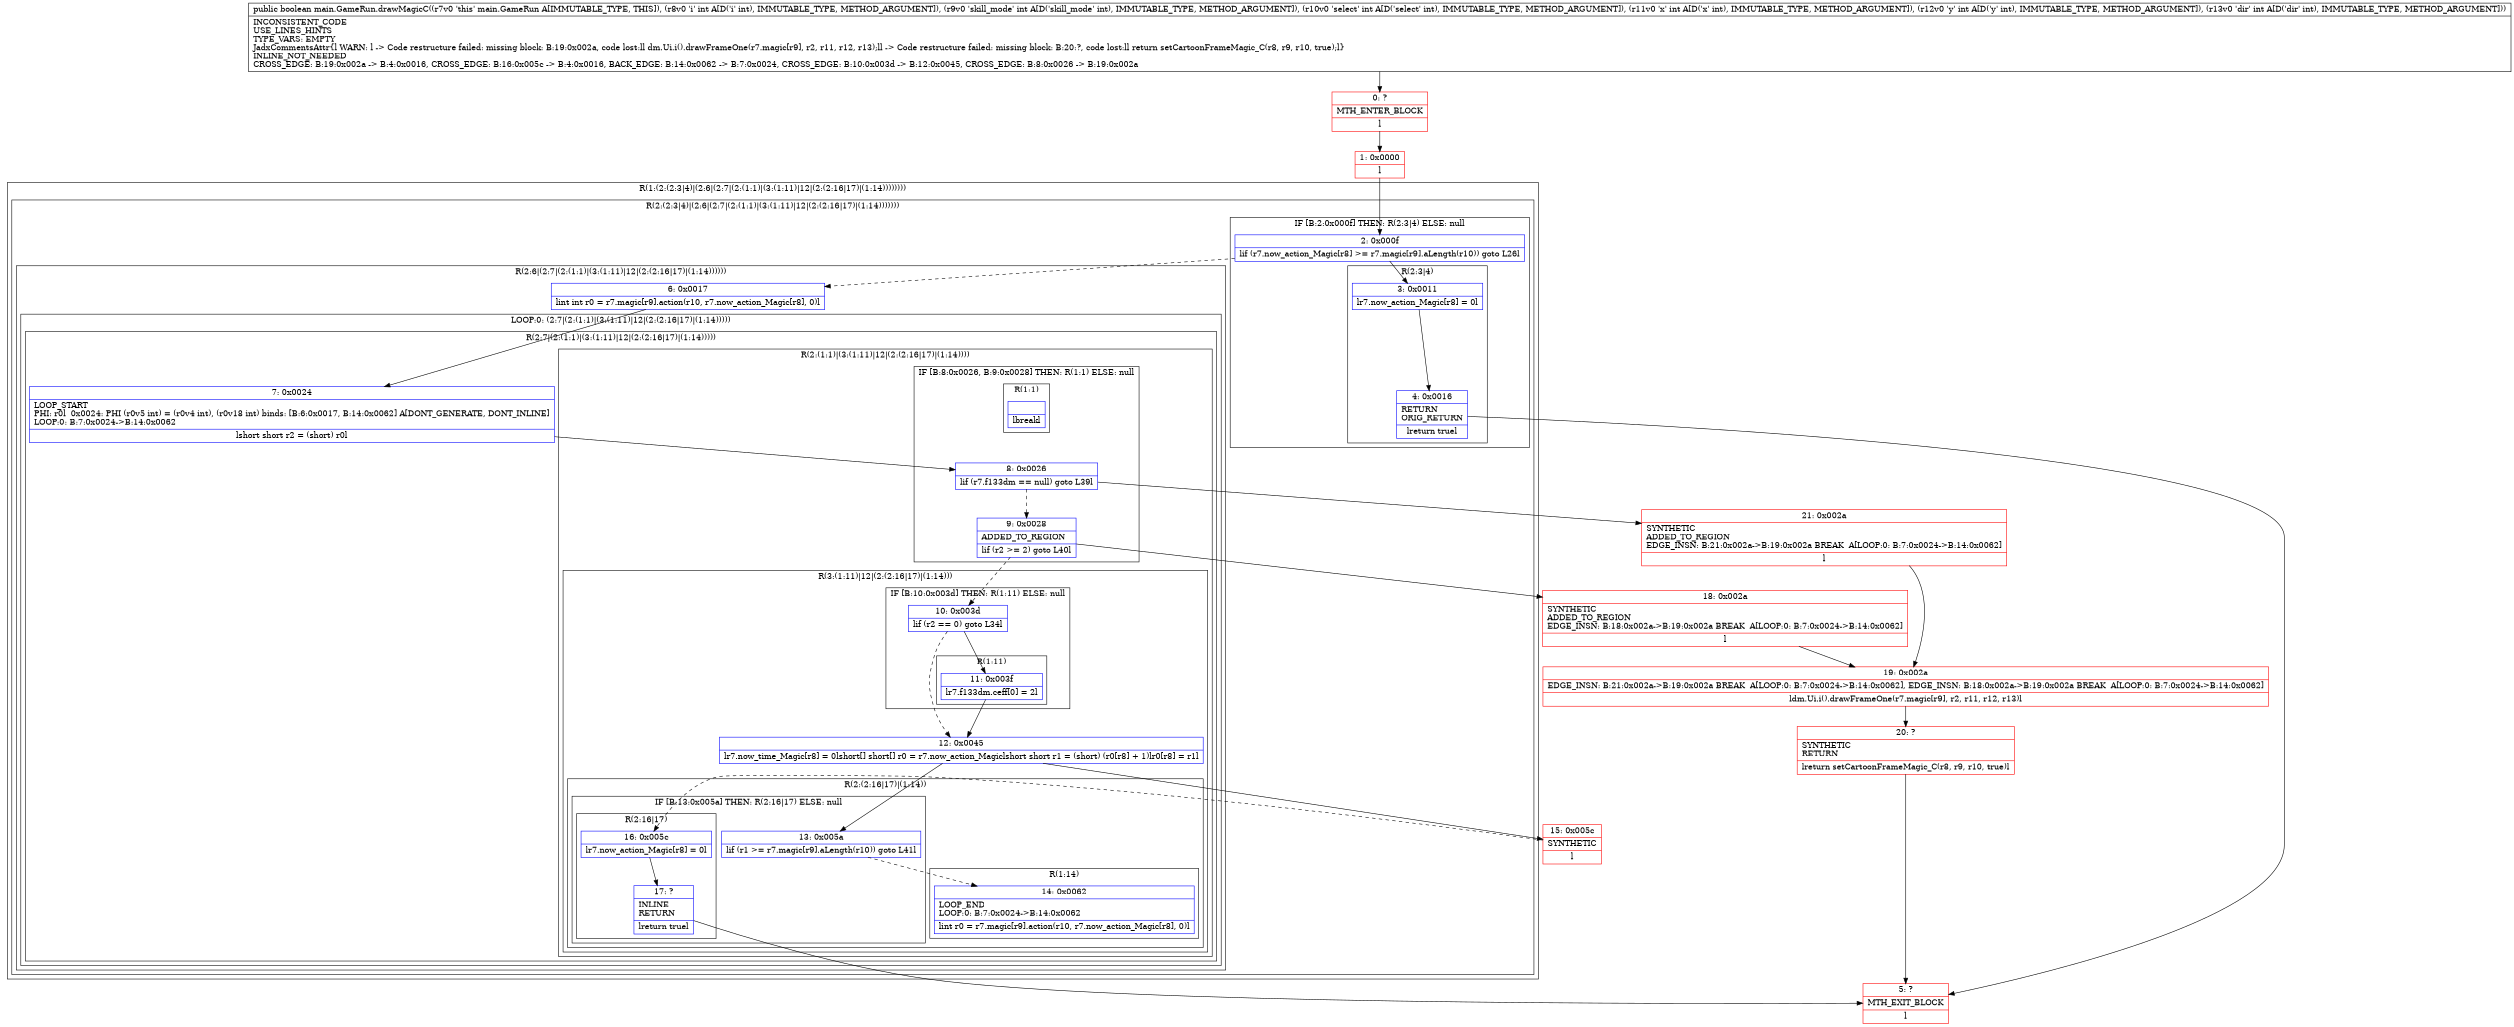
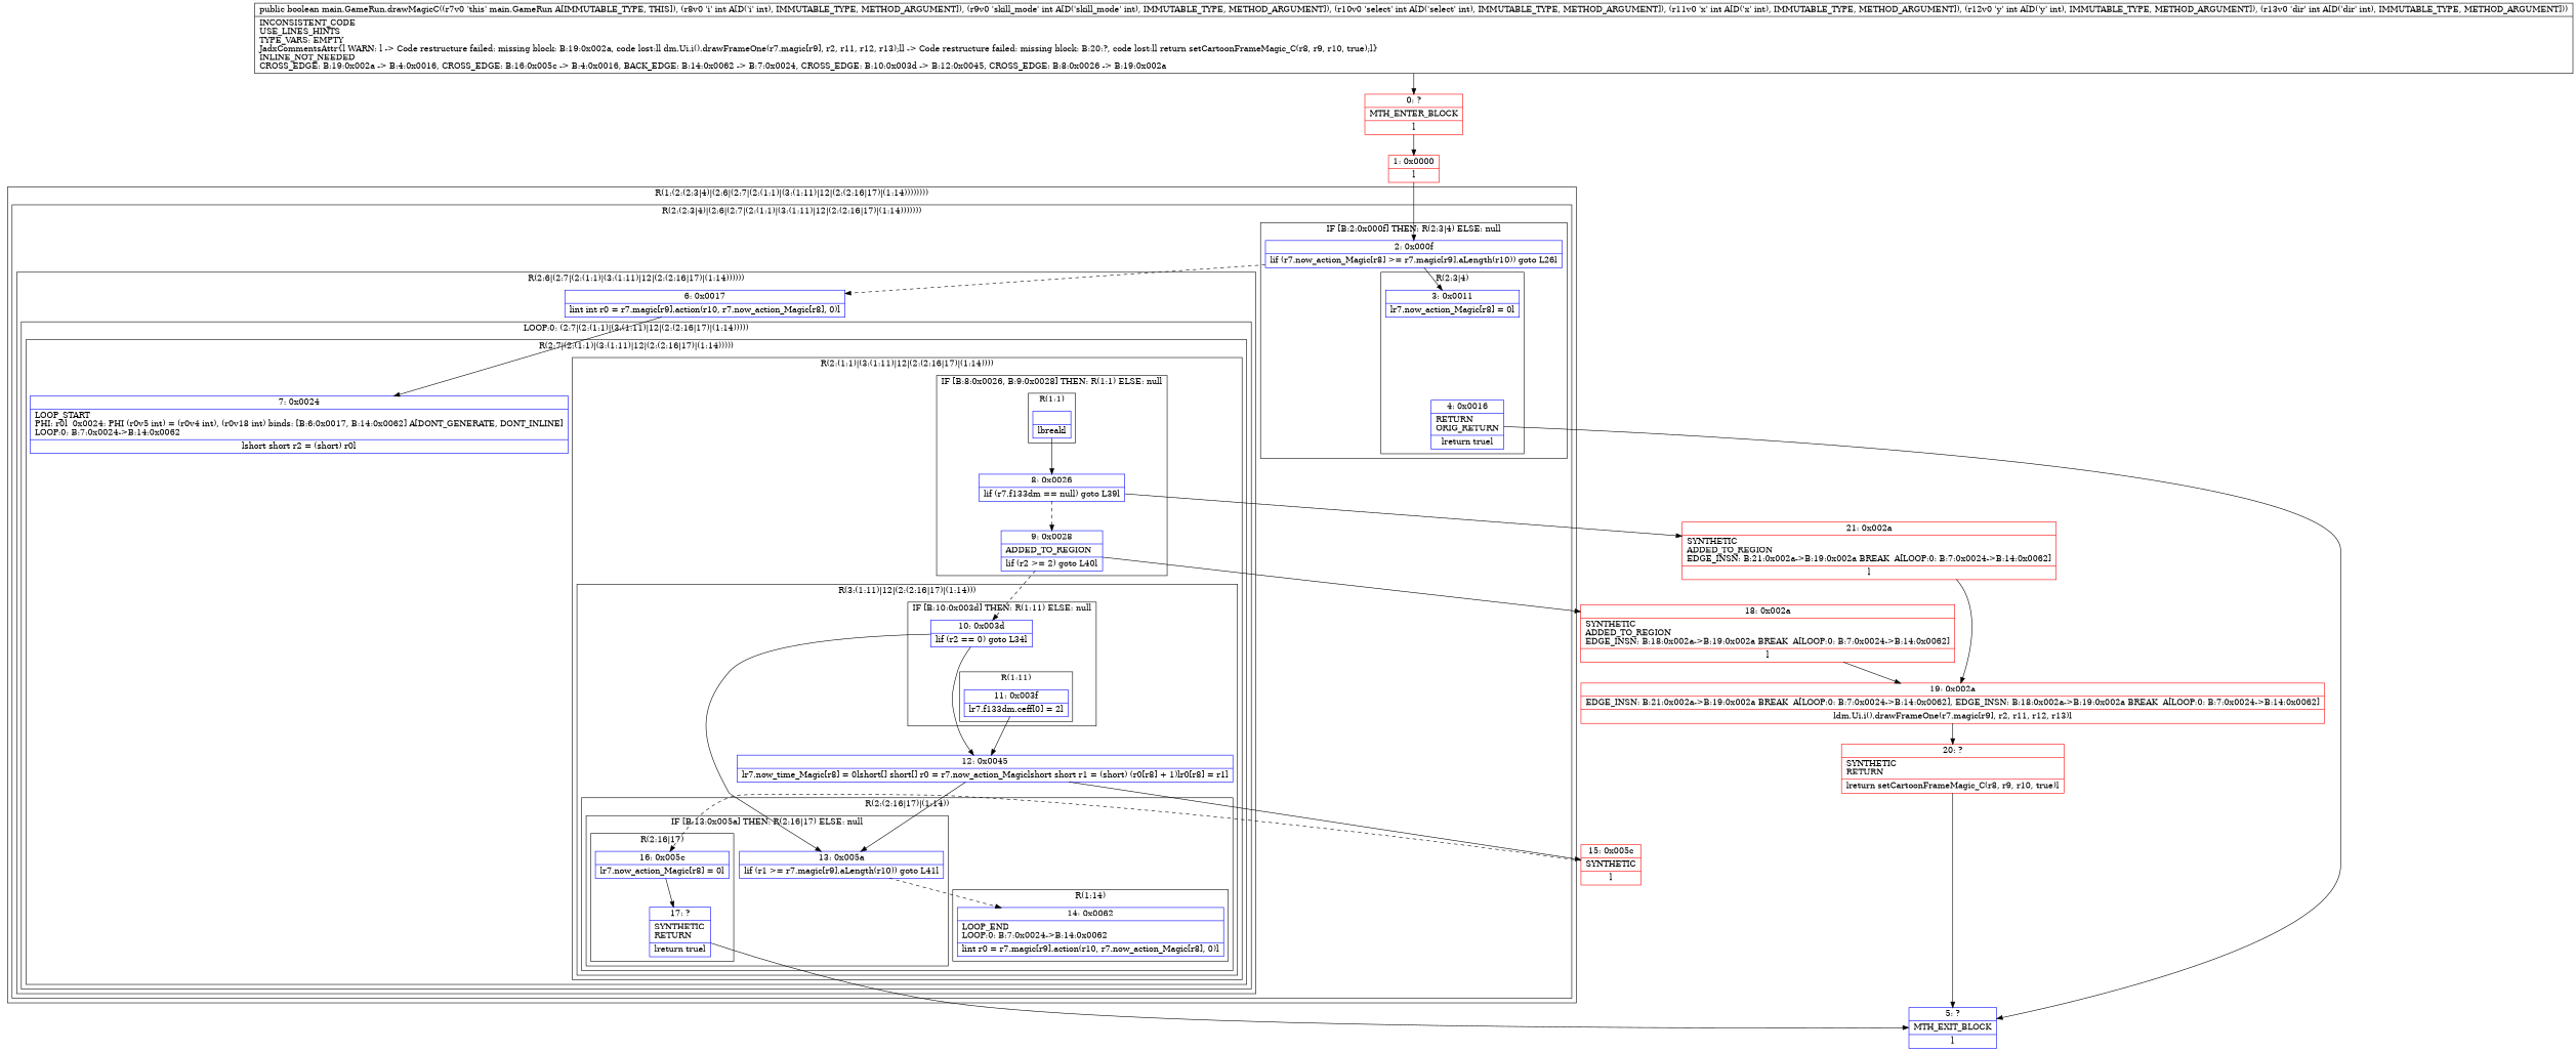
  digraph {
    node [color=blue shape=record]
    n1 [label="{3\:\ 0x0011|lr7.now_action_Magic[r8] = 0l}"]
    n2 [label="{4\:\ 0x0016|RETURN\lORIG_RETURN\l|lreturn truel}"]
    n3 [label="{2\:\ 0x000f|lif (r7.now_action_Magic[r8] \>= r7.magic[r9].aLength(r10)) goto L26l}"]
    n4 [label="{|lbreakl}"]
    n5 [label="{8\:\ 0x0026|lif (r7.f133dm == null) goto L39l}"]
    n6 [label="{9\:\ 0x0028|ADDED_TO_REGION\l|lif (r2 \>= 2) goto L40l}"]
    n7 [label="{11\:\ 0x003f|lr7.f133dm.ceff[0] = 2l}"]
    n8 [label="{10\:\ 0x003d|lif (r2 == 0) goto L34l}"]
    n9 [label="{16\:\ 0x005c|lr7.now_action_Magic[r8] = 0l}"]
-   n10 [label="{17\:\ ?|INLINE\lRETURN\l|lreturn truel}"]
+   n10 [label="{17\:\ ?|SYNTHETIC\lRETURN\l|lreturn truel}"]
    n11 [label="{13\:\ 0x005a|lif (r1 \>= r7.magic[r9].aLength(r10)) goto L41l}"]
    n12 [label="{14\:\ 0x0062|LOOP_END\lLOOP:0: B:7:0x0024\-\>B:14:0x0062\l|lint r0 = r7.magic[r9].action(r10, r7.now_action_Magic[r8], 0)l}"]
    n13 [label="{12\:\ 0x0045|lr7.now_time_Magic[r8] = 0lshort[] short[] r0 = r7.now_action_Magiclshort short r1 = (short) (r0[r8] + 1)lr0[r8] = r1l}"]
    n14 [label="{7\:\ 0x0024|LOOP_START\lPHI: r0l  0x0024: PHI (r0v5 int) = (r0v4 int), (r0v18 int) binds: [B:6:0x0017, B:14:0x0062] A[DONT_GENERATE, DONT_INLINE]\lLOOP:0: B:7:0x0024\-\>B:14:0x0062\l|lshort short r2 = (short) r0l}"]
    n15 [label="{6\:\ 0x0017|lint int r0 = r7.magic[r9].action(r10, r7.now_action_Magic[r8], 0)l}"]
-   n16 [color=red label="{5\:\ ?|MTH_EXIT_BLOCK\l|l}"]
+   n16 [label="{5\:\ ?|MTH_EXIT_BLOCK\l|l}"]
    n17 [color=red label="{21\:\ 0x002a|SYNTHETIC\lADDED_TO_REGION\lEDGE_INSN: B:21:0x002a\-\>B:19:0x002a BREAK  A[LOOP:0: B:7:0x0024\-\>B:14:0x0062]\l|l}"]
    n18 [color=red label="{18\:\ 0x002a|SYNTHETIC\lADDED_TO_REGION\lEDGE_INSN: B:18:0x002a\-\>B:19:0x002a BREAK  A[LOOP:0: B:7:0x0024\-\>B:14:0x0062]\l|l}"]
    n19 [color=red label="{15\:\ 0x005c|SYNTHETIC\l|l}"]
    n20 [color=red label="{19\:\ 0x002a|EDGE_INSN: B:21:0x002a\-\>B:19:0x002a BREAK  A[LOOP:0: B:7:0x0024\-\>B:14:0x0062], EDGE_INSN: B:18:0x002a\-\>B:19:0x002a BREAK  A[LOOP:0: B:7:0x0024\-\>B:14:0x0062]\l|ldm.Ui.i().drawFrameOne(r7.magic[r9], r2, r11, r12, r13)l}"]
    n21 [color=red label="{0\:\ ?|MTH_ENTER_BLOCK\l|l}"]
    n22 [color=red label="{1\:\ 0x0000|l}"]
    n23 [color=red label="{20\:\ ?|SYNTHETIC\lRETURN\l|lreturn setCartoonFrameMagic_C(r8, r9, r10, true)l}"]
    n24 [label="{public boolean main.GameRun.drawMagicC((r7v0 'this' main.GameRun A[IMMUTABLE_TYPE, THIS]), (r8v0 'i' int A[D('i' int), IMMUTABLE_TYPE, METHOD_ARGUMENT]), (r9v0 'skill_mode' int A[D('skill_mode' int), IMMUTABLE_TYPE, METHOD_ARGUMENT]), (r10v0 'select' int A[D('select' int), IMMUTABLE_TYPE, METHOD_ARGUMENT]), (r11v0 'x' int A[D('x' int), IMMUTABLE_TYPE, METHOD_ARGUMENT]), (r12v0 'y' int A[D('y' int), IMMUTABLE_TYPE, METHOD_ARGUMENT]), (r13v0 'dir' int A[D('dir' int), IMMUTABLE_TYPE, METHOD_ARGUMENT]))  | INCONSISTENT_CODE\lUSE_LINES_HINTS\lTYPE_VARS: EMPTY\lJadxCommentsAttr\{l WARN: l \-\> Code restructure failed: missing block: B:19:0x002a, code lost:ll    dm.Ui.i().drawFrameOne(r7.magic[r9], r2, r11, r12, r13);ll \-\> Code restructure failed: missing block: B:20:?, code lost:ll    return setCartoonFrameMagic_C(r8, r9, r10, true);l\}\lINLINE_NOT_NEEDED\lCROSS_EDGE: B:19:0x002a \-\> B:4:0x0016, CROSS_EDGE: B:16:0x005c \-\> B:4:0x0016, BACK_EDGE: B:14:0x0062 \-\> B:7:0x0024, CROSS_EDGE: B:10:0x003d \-\> B:12:0x0045, CROSS_EDGE: B:8:0x0026 \-\> B:19:0x002a\l}" color=""]
    subgraph cluster_1 {
      label="R(1:(2:(2:3|4)|(2:6|(2:7|(2:(1:1)|(3:(1:11)|12|(2:(2:16|17)|(1:14))))))))"
      subgraph cluster_2 {
        label="R(2:(2:3|4)|(2:6|(2:7|(2:(1:1)|(3:(1:11)|12|(2:(2:16|17)|(1:14)))))))"
        subgraph cluster_3 {
          label="IF [B:2:0x000f] THEN: R(2:3|4) ELSE: null"
          n3
          subgraph cluster_4 {
            label="R(2:3|4)"
            n1
            n2
          }
        }
        subgraph cluster_5 {
          label="R(2:6|(2:7|(2:(1:1)|(3:(1:11)|12|(2:(2:16|17)|(1:14))))))"
          n15
          subgraph cluster_6 {
            label="LOOP:0: (2:7|(2:(1:1)|(3:(1:11)|12|(2:(2:16|17)|(1:14)))))"
            subgraph cluster_7 {
              label="R(2:7|(2:(1:1)|(3:(1:11)|12|(2:(2:16|17)|(1:14)))))"
              n14
              subgraph cluster_8 {
                label="R(2:(1:1)|(3:(1:11)|12|(2:(2:16|17)|(1:14))))"
                subgraph cluster_9 {
                  label="IF [B:8:0x0026, B:9:0x0028] THEN: R(1:1) ELSE: null"
                  n5
                  n6
                  subgraph cluster_10 {
                    label="R(1:1)"
                    n4
                  }
                }
                subgraph cluster_11 {
                  label="R(3:(1:11)|12|(2:(2:16|17)|(1:14)))"
                  n13
                  subgraph cluster_12 {
                    label="IF [B:10:0x003d] THEN: R(1:11) ELSE: null"
                    n8
                    subgraph cluster_13 {
                      label="R(1:11)"
                      n7
                    }
                  }
                  subgraph cluster_14 {
                    label="R(2:(2:16|17)|(1:14))"
                    subgraph cluster_15 {
                      label="IF [B:13:0x005a] THEN: R(2:16|17) ELSE: null"
                      n11
                      subgraph cluster_16 {
                        label="R(2:16|17)"
                        n9
                        n10
                      }
                    }
                    subgraph cluster_17 {
                      label="R(1:14)"
                      n12
                    }
                  }
                }
              }
            }
          }
        }
      }
    }
-   n1 -> n2
    n2 -> n16
    n3 -> n1
    n3 -> n15 [style=dashed]
    n5 -> n6 [style=dashed]
    n5 -> n17
    n6 -> n8 [style=dashed]
    n6 -> n18
    n7 -> n13
-   n8 -> n7
-   n8 -> n13 [style=dashed]
+   n8 -> n11
+   n8 -> n13 [style=solid]
    n9 -> n10
    n10 -> n16
    n11 -> n12 [style=dashed]
    n13 -> n11
    n13 -> n19
-   n14 -> n5
+   n4 -> n5
    n15 -> n14
    n17 -> n20
    n18 -> n20
    n19 -> n9 [style=dashed]
    n20 -> n23
    n21 -> n22
    n22 -> n3
    n23 -> n16
    n24 -> n21
  }
